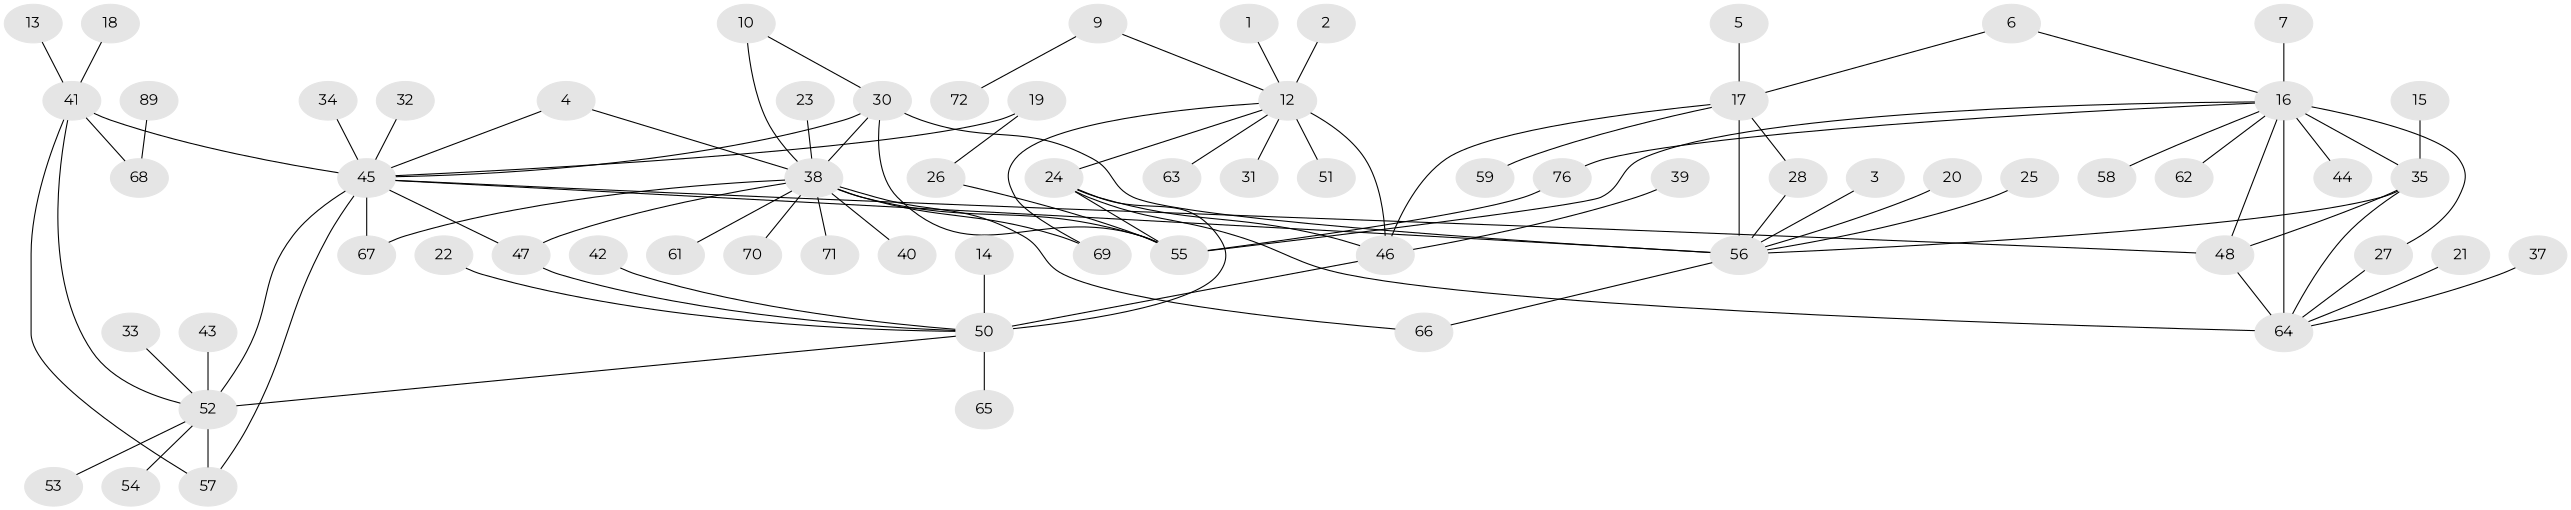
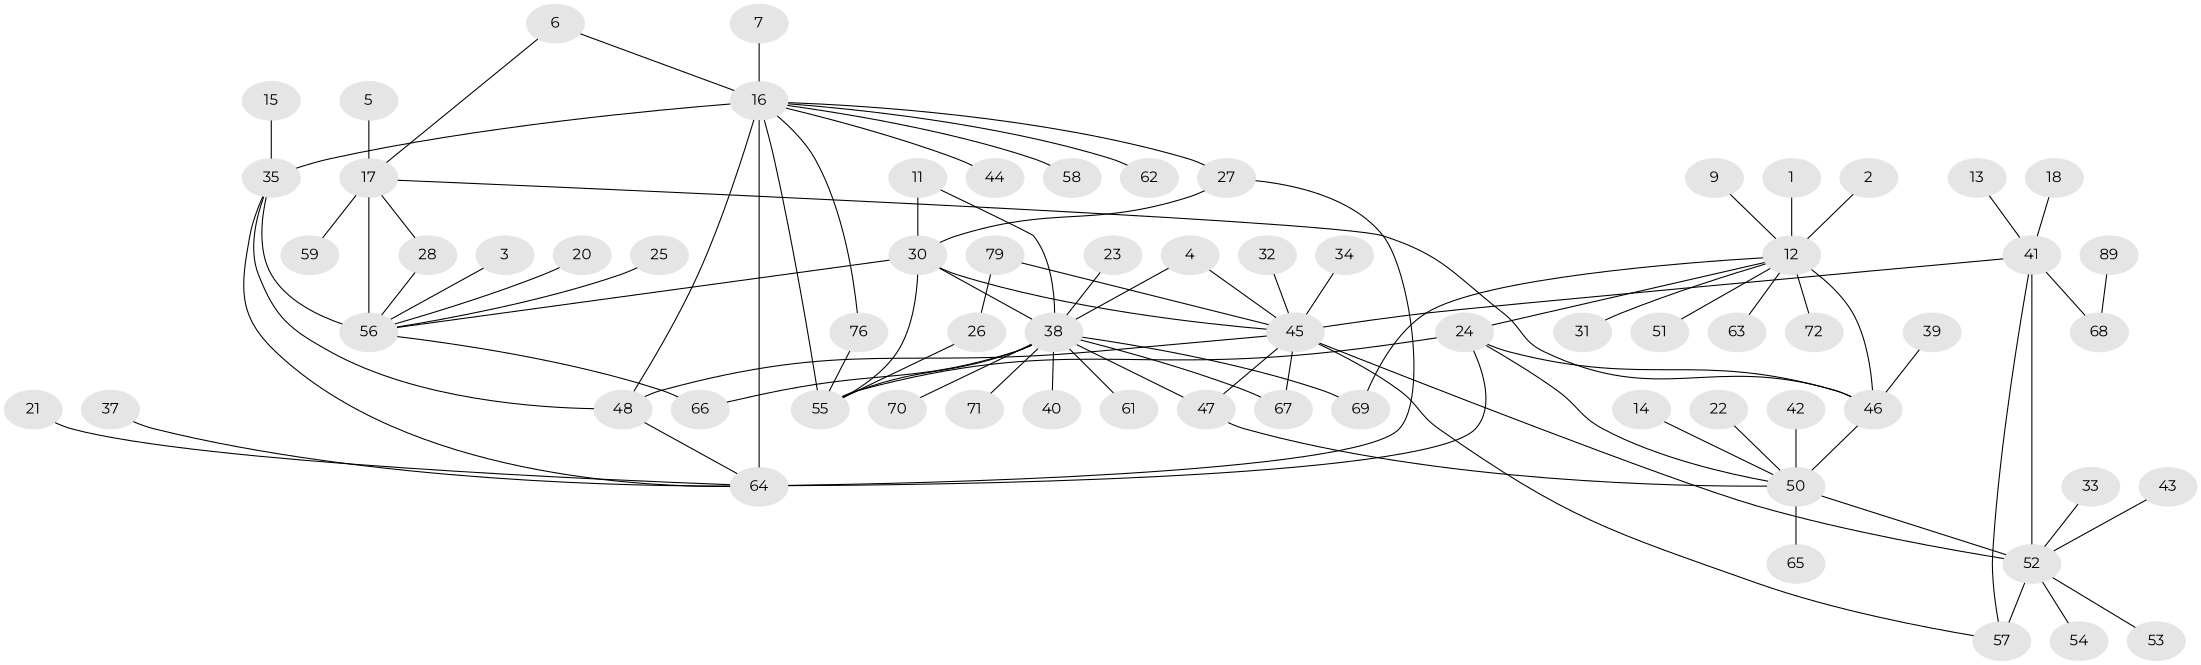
  graph {
    fontname=Montserrat
    node [color=gray90 fontname=Montserrat style=filled]
    edge [fontname=Montserrat weight=1.0]
    1
    12
    24
    31
    46
    51
    63
    72
    69
    2
    3
    56
    66
    4
    38
    45
    55
    40
    47
    61
    67
    70
    71
    48
    52
    57
    5
    17
    28
    59
    6
    16
    35
    27
    n35 [label=76]
    44
    58
    62
    64
    7
    9
-   10
+   10 [label=11]
    30
    50
    65
    13
    41
    68
    14
    15
    18
-   19
+   19 [label=79]
    26
    20
    21
    22
    23
    25
    32
    33
    53
    54
    34
    37
    39
    42
    43
    n68 [label=89]
    1 -- 12
    12 -- 24 [weight=2.0]
    12 -- 31
    12 -- 46 [weight=6.0]
    12 -- 51
    12 -- 63
-   9 -- 72
+   12 -- 72
    12 -- 69 [weight=2.0]
    24 -- 46 [weight=3.0]
    24 -- 55
    24 -- 64
    24 -- 50
    46 -- 50 [weight=3.0]
    2 -- 12
    3 -- 56
    56 -- 66
    4 -- 38
    4 -- 45
    38 -- 69
    38 -- 66
    38 -- 55 [weight=4.0]
    38 -- 40
    38 -- 47
    38 -- 61
    38 -- 67
    38 -- 70
    38 -- 71
-   45 -- 56
    45 -- 47
    45 -- 67
    45 -- 48
    45 -- 52 [weight=4.0]
    45 -- 57
    47 -- 50
    48 -- 64
    52 -- 57 [weight=4.0]
    52 -- 53
    52 -- 54
    5 -- 17
    17 -- 46
    17 -- 56 [weight=9.0]
    17 -- 28 [weight=3.0]
    17 -- 59
    28 -- 56 [weight=3.0]
    6 -- 17
    6 -- 16
    16 -- 55
    16 -- 48 [weight=4.0]
    16 -- 35 [weight=4.0]
    16 -- 27
    16 -- n35
    16 -- 44
    16 -- 58
    16 -- 62
    16 -- 64 [weight=4.0]
    35 -- 56 [weight=2.0]
    35 -- 48
    35 -- 64
    27 -- 64
+   27 -- 30
    n35 -- 55
    7 -- 16
    9 -- 12
    10 -- 38 [weight=4.0]
    10 -- 30 [weight=2.0]
    30 -- 56
    30 -- 38 [weight=2.0]
    30 -- 45
    30 -- 55 [weight=2.0]
    50 -- 52
    50 -- 65
    13 -- 41
    41 -- 45
    41 -- 52 [weight=4.0]
    41 -- 57
    41 -- 68
    14 -- 50
    15 -- 35
    18 -- 41
    19 -- 45
    19 -- 26
    26 -- 55
    20 -- 56
    21 -- 64
    22 -- 50
    23 -- 38
    25 -- 56
    32 -- 45
    33 -- 52
    34 -- 45
    37 -- 64
    39 -- 46
    42 -- 50
    43 -- 52
    n68 -- 68
  }
